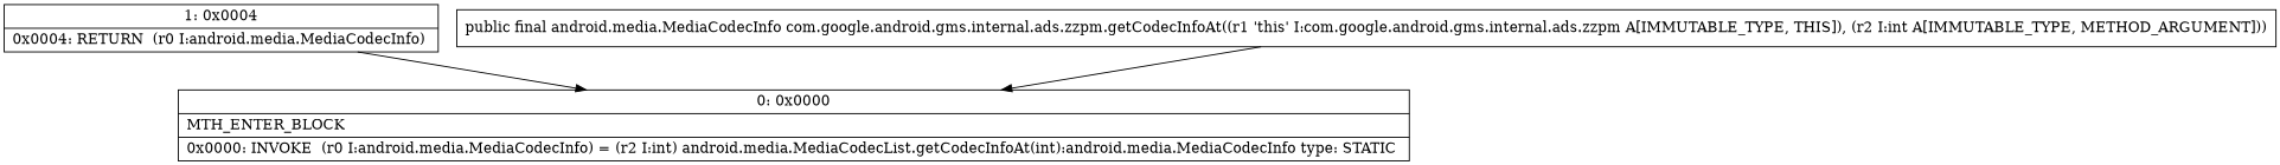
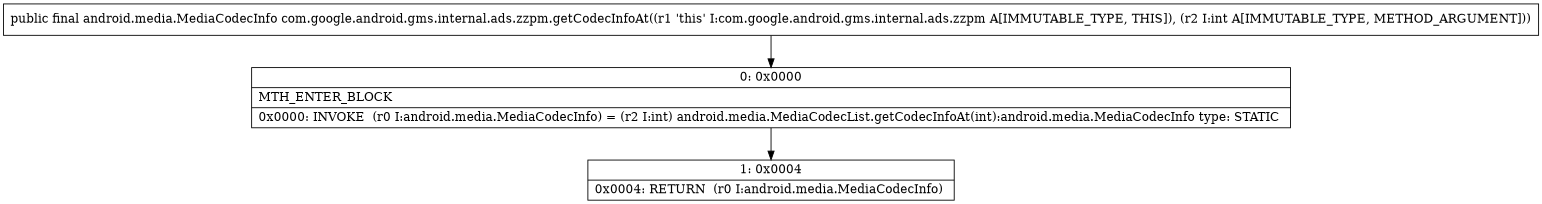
  digraph {
    node [shape=record]
    n1 [label="{0\:\ 0x0000|MTH_ENTER_BLOCK\l|0x0000: INVOKE  (r0 I:android.media.MediaCodecInfo) = (r2 I:int) android.media.MediaCodecList.getCodecInfoAt(int):android.media.MediaCodecInfo type: STATIC \l}"]
    n2 [label="{1\:\ 0x0004|0x0004: RETURN  (r0 I:android.media.MediaCodecInfo) \l}"]
    n3 [label="{public final android.media.MediaCodecInfo com.google.android.gms.internal.ads.zzpm.getCodecInfoAt((r1 'this' I:com.google.android.gms.internal.ads.zzpm A[IMMUTABLE_TYPE, THIS]), (r2 I:int A[IMMUTABLE_TYPE, METHOD_ARGUMENT])) }"]
-   n2 -> n1
+   n1 -> n2
    n3 -> n1
  }
